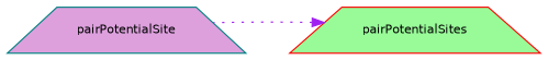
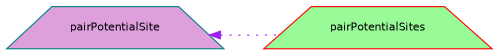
  digraph {
    rankdir=LR
    node [fontname=Helvetica fontsize=10 shape=trapezium style=filled]
    n1 [color=teal fillcolor=plum fontcolor=black height=0.2 label=pairPotentialSite width=0.4]
    n2 [color=red height=0.2 label=pairPotentialSites width=0.4 fillcolor=palegreen]
-   n2 -> n1 [color=purple dir=back fontname=Helvetica fontsize=10 labelfontname=Helvetica labelfontsize=10 style=dotted]
+   n1 -> n2 [color=purple dir=back fontname=Helvetica fontsize=10 labelfontname=Helvetica labelfontsize=10 style=dotted]
  }
